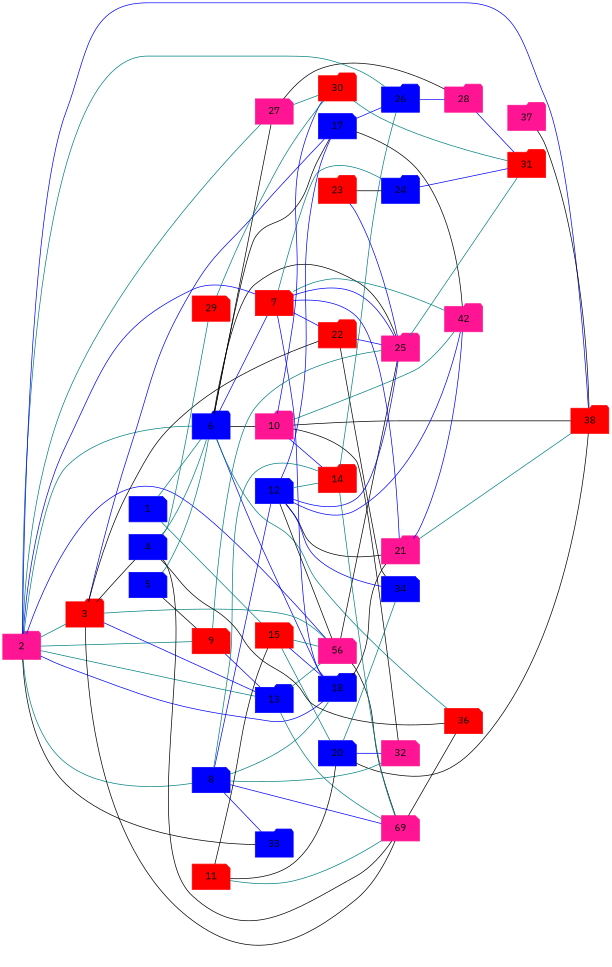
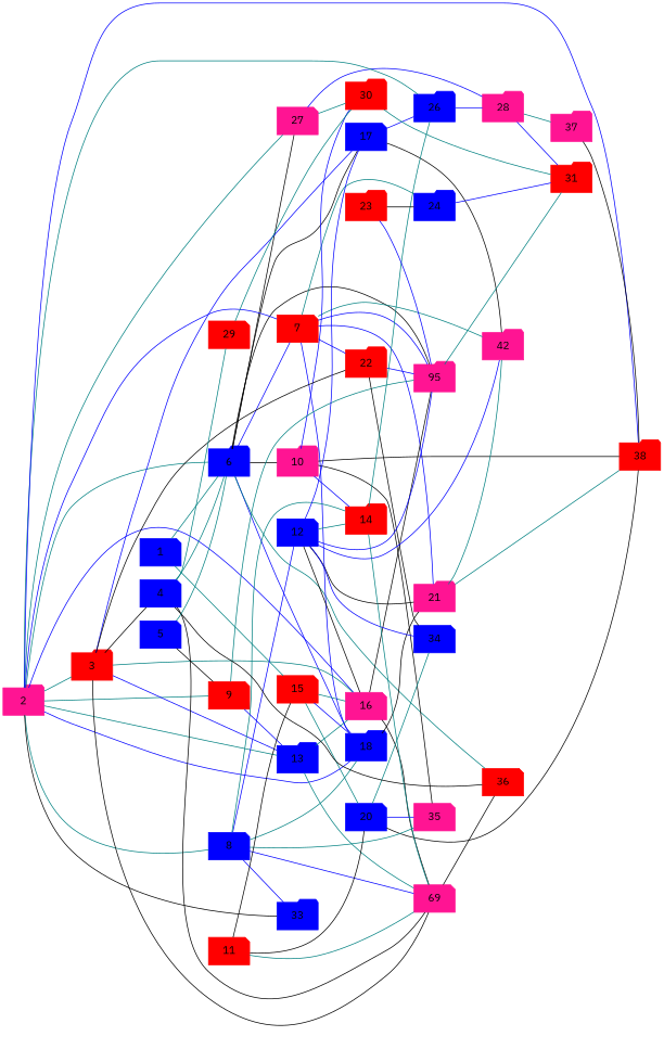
  graph {
    fontname="IBM Plex Sans"
    rankdir=LR
    node [color=blue fontname="IBM Plex Sans" shape=folder style=filled]
    edge [color=teal fontname="IBM Plex Sans" weight=1.0]
    1 [shape=note]
    6
    15 [color=red shape=note]
    7 [color=red shape=note]
    18
    27 [color=deeppink shape=note]
    17 [shape=note]
    36 [color=red shape=note]
    10 [color=deeppink]
-   25 [color=deeppink]
-   16 [color=deeppink shape=note label=56]
+   25 [color=deeppink label=95]
+   16 [color=deeppink shape=note]
    20 [shape=note]
    2 [color=deeppink]
    3 [color=red]
    8 [shape=note]
    9 [color=red shape=note]
    13
    26
    33
    38 [color=red]
    4 [shape=note]
    n22 [color=deeppink label=69 shape=note]
    22 [color=red]
    21 [color=deeppink]
    24
    n26 [color=deeppink label=42]
    12 [shape=note]
    14 [color=red]
-   35 [color=deeppink shape=note label=32]
+   35 [color=deeppink shape=note]
    28 [color=deeppink]
    30 [color=red]
    29 [color=red shape=note]
    34 [shape=note]
    5 [shape=note]
    31 [color=red]
    11 [color=red shape=note]
    23 [color=red]
    37 [color=deeppink]
    1 -- 6
    1 -- 15
    6 -- 7 [color=blue]
    6 -- 18 [color=blue]
    6 -- 27 [color=black]
    6 -- 17 [color=black]
    6 -- 36
    6 -- 10 [color=black weight=2.0]
    6 -- 25 [color=black]
    15 -- 18 [color=blue]
    15 -- 16
    15 -- 20
    7 -- 18 [color=blue weight=2.0]
    7 -- 25 [color=blue]
    7 -- 22 [color=blue]
    7 -- 21 [color=blue]
    7 -- 24
    7 -- n26
    18 -- 21 [color=black]
-   27 -- 28 [color=black]
+   27 -- 28 [color=blue]
    27 -- 30
    17 -- 26 [color=blue]
    17 -- n26 [color=black weight=2.0]
    10 -- 38 [color=black]
-   10 -- n26
    10 -- 14 [color=blue weight=2.0]
    10 -- 35 [color=black weight=2.0]
    10 -- 30 [color=blue]
    25 -- 31
    16 -- 25 [color=black weight=2.0]
    16 -- n22 [color=black]
    20 -- 38 [color=black]
    20 -- 35 [color=blue]
    20 -- 34
    2 -- 6
    2 -- 7 [color=blue]
    2 -- 18 [color=blue weight=2.0]
    2 -- 27
    2 -- 16 [color=blue]
    2 -- 3 [weight=2.0]
    2 -- 8 [weight=3.0]
    2 -- 9
    2 -- 13 [weight=2.0]
    2 -- 26
    2 -- 33 [color=black]
    2 -- 38 [color=blue]
    3 -- 17 [color=blue]
    3 -- 16
    3 -- 13 [color=blue]
    3 -- 4 [color=black]
    3 -- n22 [color=black]
    3 -- 22 [color=black]
    8 -- 18
    8 -- 33 [color=blue]
    8 -- n22 [color=blue]
    8 -- 12 [color=blue]
    8 -- 14
    8 -- 35 [weight=2.0]
    9 -- 25 [weight=2.0]
    9 -- 13 [color=blue weight=2.0]
    13 -- 16
    13 -- n22
    26 -- 28 [color=blue]
    4 -- 6
    4 -- 36 [color=black]
    4 -- n22 [color=black]
    4 -- 29
    n22 -- 36 [color=black]
    22 -- 25 [color=blue]
    22 -- 34 [color=black]
    21 -- 38
-   21 -- n26 [color=blue]
+   21 -- n26
    24 -- 31 [color=blue]
    12 -- 17 [color=blue]
    12 -- 25 [color=blue]
    12 -- 16 [color=black]
    12 -- 21 [color=black]
    12 -- n26 [color=blue]
    12 -- 14
    12 -- 34 [color=blue]
    14 -- 26
    14 -- n22
    28 -- 31 [color=blue]
+   28 -- 37
    30 -- 31
    29 -- 30
    5 -- 6 [weight=2.0]
    5 -- 9 [color=black]
    11 -- 15 [color=black]
    11 -- 20 [color=black]
    11 -- n22
    23 -- 25 [color=blue]
    23 -- 24 [color=black]
    37 -- 38 [color=black]
  }
